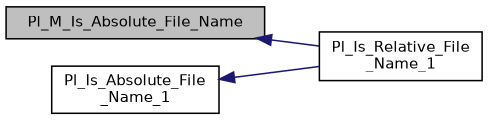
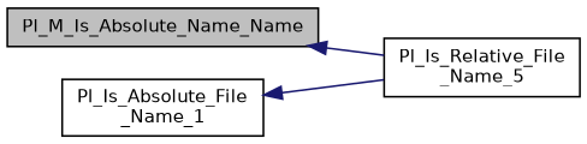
  digraph {
    rankdir=LR
    node [color=black fillcolor=white fontname=Helvetica fontsize=10 shape=record style=filled]
    edge [color=midnightblue dir=back fontname=Helvetica fontsize=10 labelfontname=Helvetica labelfontsize=10 style=solid]
-   n1 [fillcolor=grey75 fontcolor=black height=0.2 label=Pl_M_Is_Absolute_File_Name width=0.4]
-   n2 [height=0.2 label="Pl_Is_Relative_File\l_Name_1" width=0.4]
+   n1 [fillcolor=grey75 fontcolor=black height=0.2 label=Pl_M_Is_Absolute_Name_Name width=0.4]
+   n2 [height=0.2 label="Pl_Is_Relative_File\l_Name_5" width=0.4]
    n3 [height=0.2 label="Pl_Is_Absolute_File\l_Name_1" width=0.4]
    n1 -> n2
    n3 -> n2
  }
